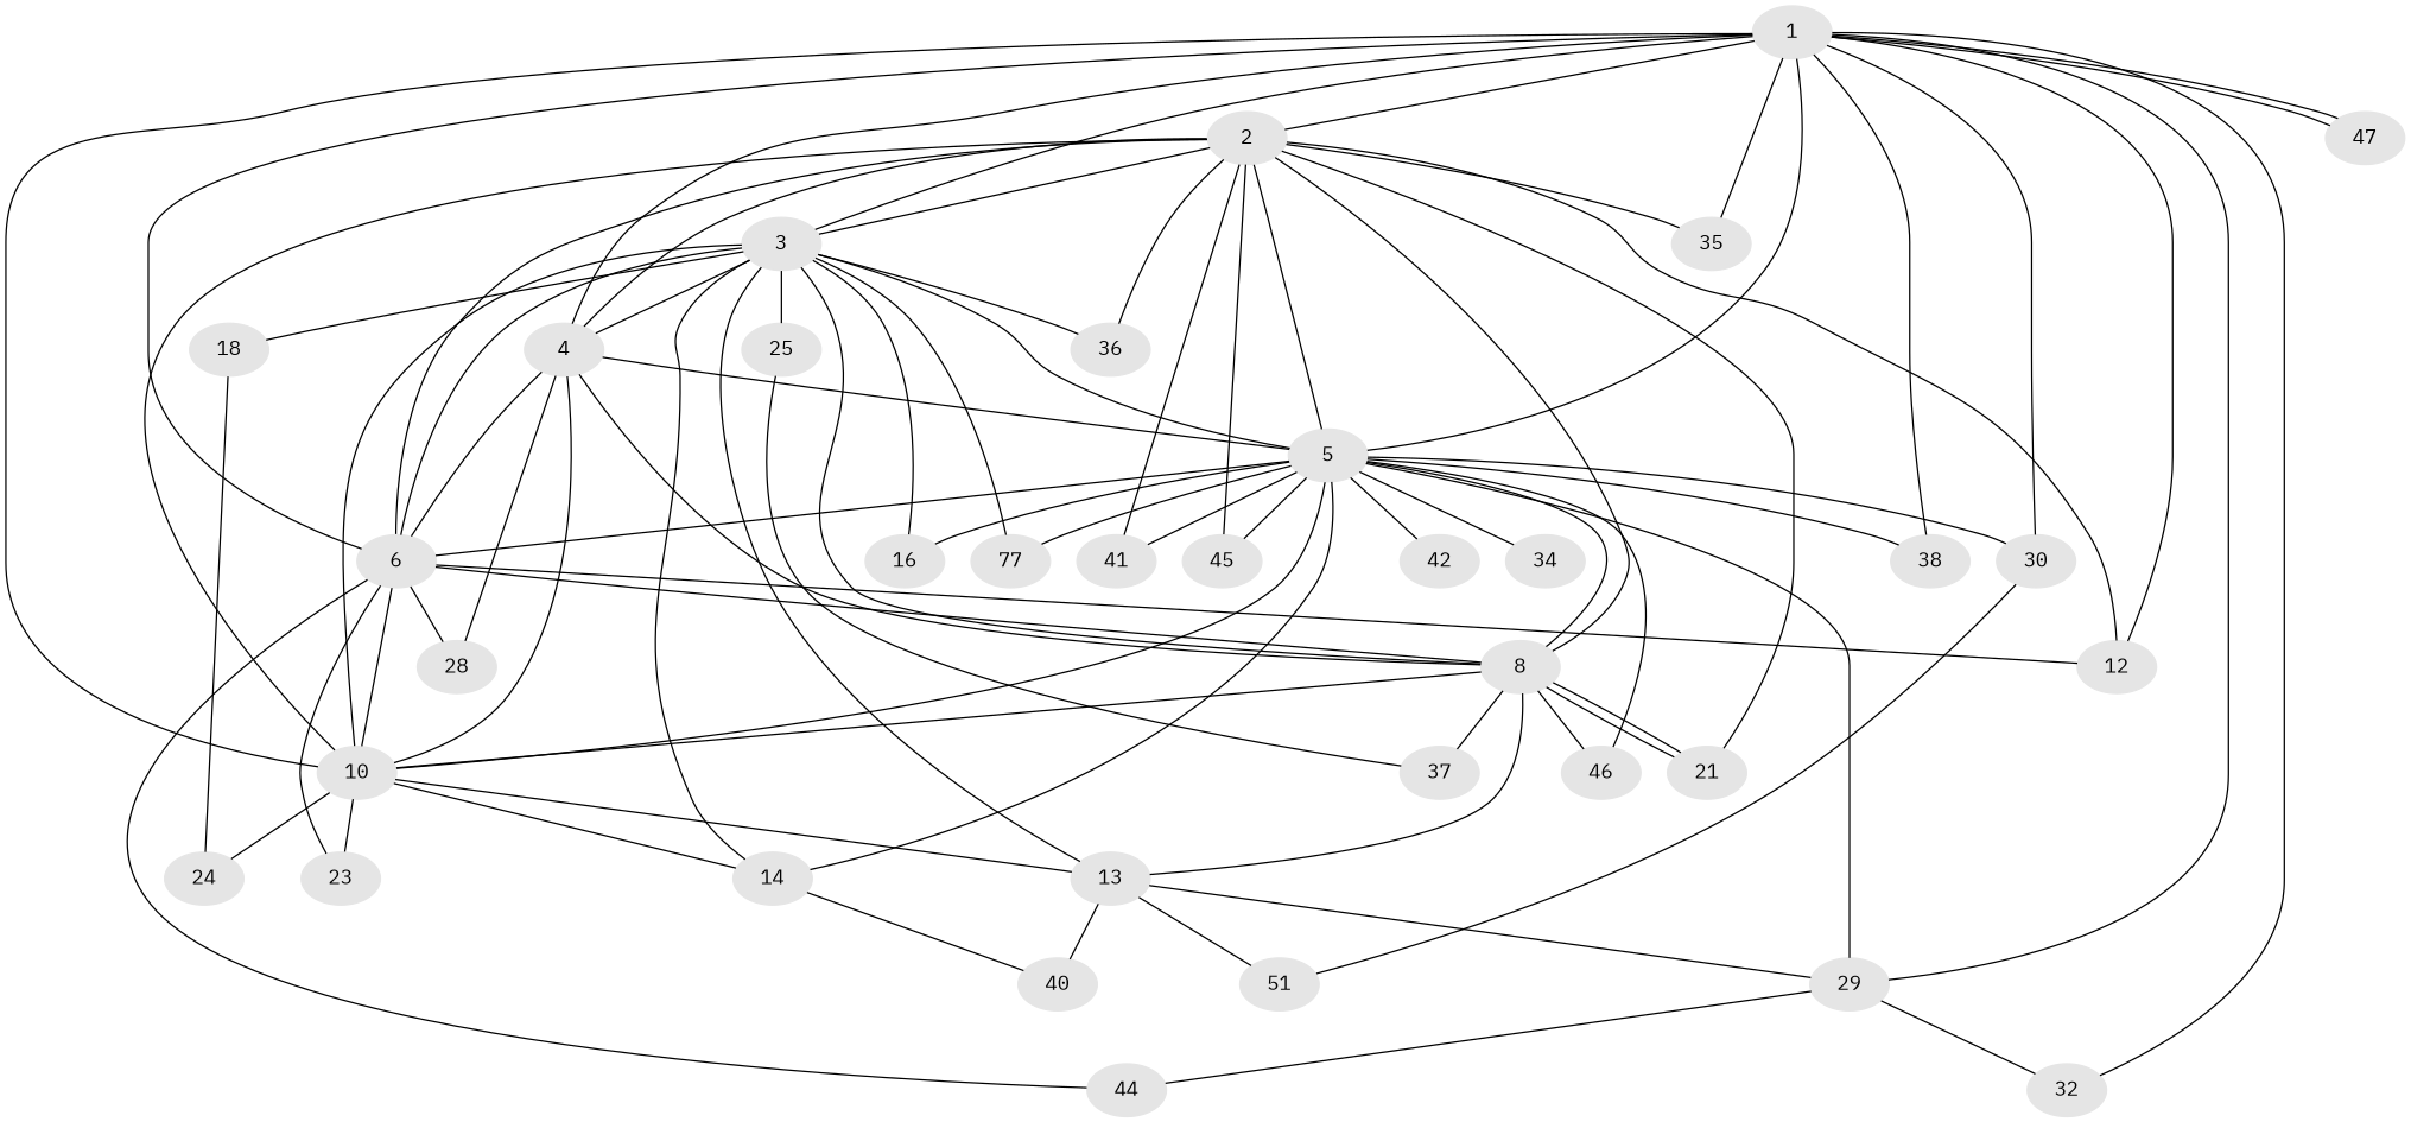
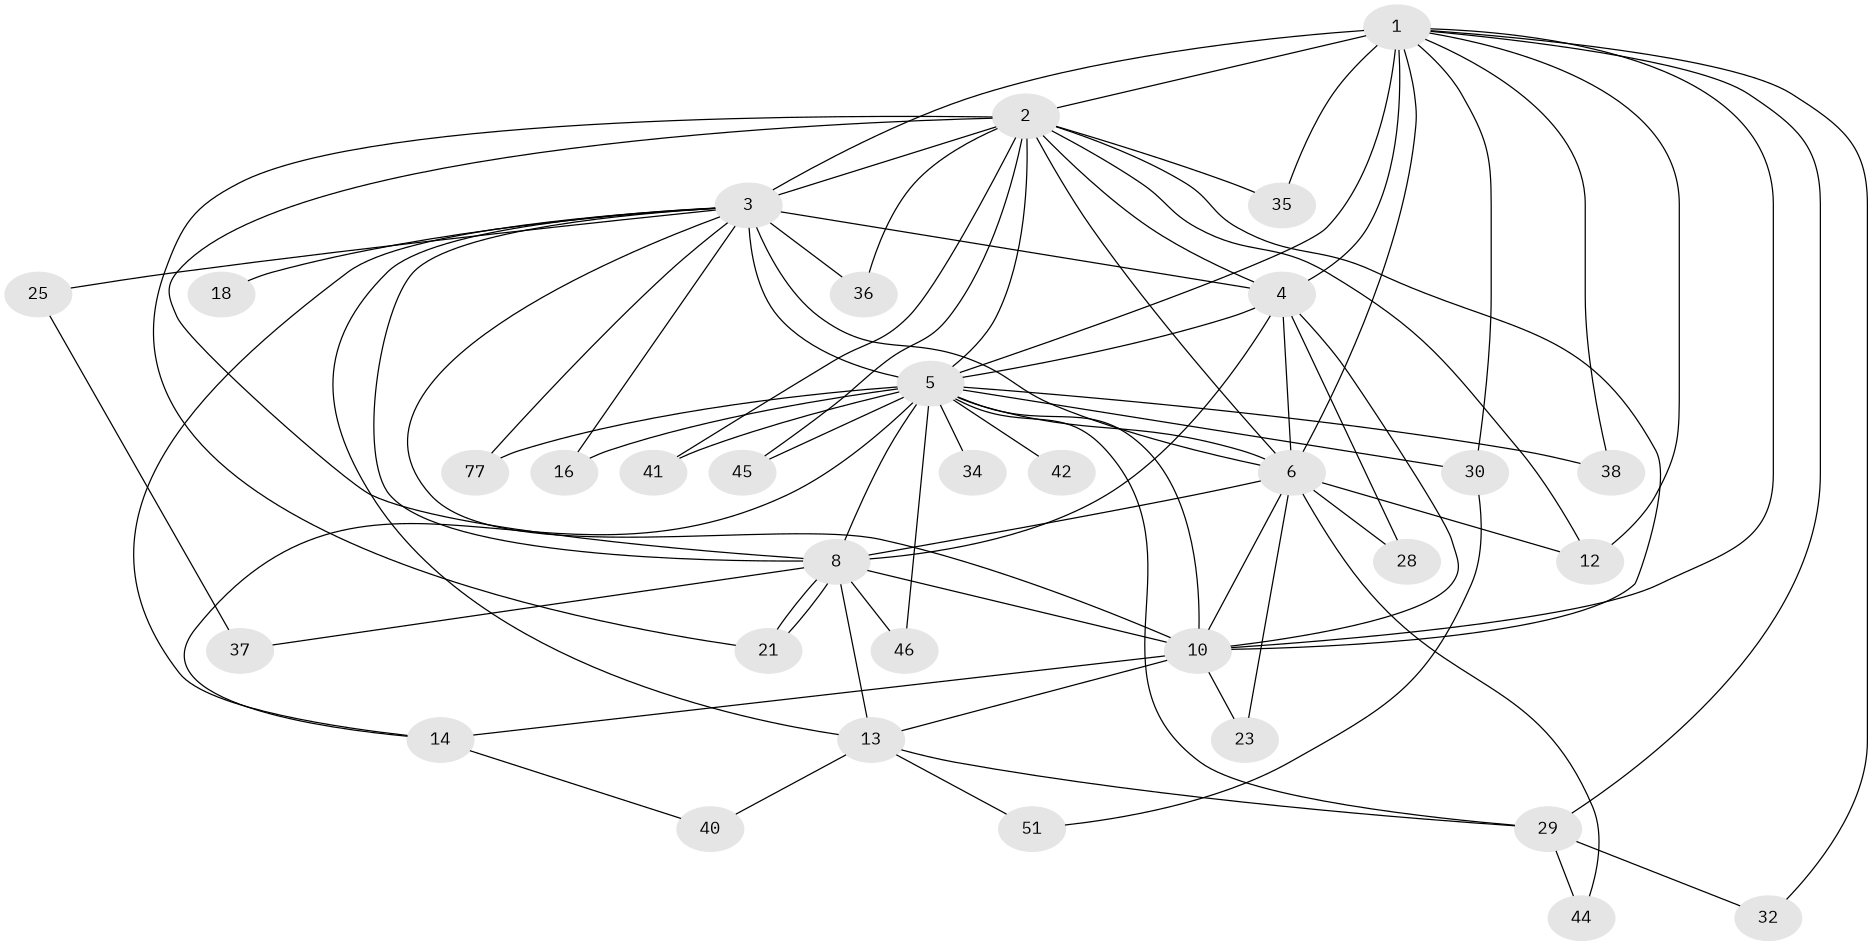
  graph {
    fontname="IBM Plex Mono"
    node [color=gray90 fontname="IBM Plex Mono" style=filled]
    edge [fontname="IBM Plex Mono"]
    1 [super="+31"]
    2 [super="+11"]
    3 [super="+9"]
    4 [super="+49"]
    5 [super="+7"]
    6 [super="+19"]
    10 [super="+22"]
    12 [super="+26"]
    29 [super="+33"]
    30
    32
    35
    38
-   47
    8 [super="+48"]
    21 [super="+50"]
    36
    41
    45
    13 [super="+15"]
    14 [super="+43"]
    16
    n23 [label=77]
    18 [super="+27"]
    25
    28
    34
    42
    46
    23
    44
    37
-   24
    51
    40
    1 -- 2 [weight=2]
    1 -- 3 [weight=2]
    1 -- 4
    1 -- 5 [weight=2]
    1 -- 6
    1 -- 10
    1 -- 12
    1 -- 29
    1 -- 30
    1 -- 32
    1 -- 35
    1 -- 38
-   1 -- 47
-   1 -- 47
    2 -- 3 [weight=2]
    2 -- 4
    2 -- 5 [weight=2]
    2 -- 6
    2 -- 10 [weight=2]
    2 -- 12
    2 -- 35
    2 -- 8
    2 -- 21
    2 -- 36
    2 -- 41
    2 -- 45
    3 -- 4 [weight=3]
    3 -- 5 [weight=4]
    3 -- 6 [weight=3]
    3 -- 10 [weight=2]
    3 -- 8 [weight=2]
    3 -- 36
    3 -- 13
    3 -- 14
    3 -- 16
    3 -- n23
    3 -- 18 [weight=2]
    3 -- 25 [weight=2]
    4 -- 5 [weight=2]
    4 -- 6
    4 -- 10
    4 -- 8
    4 -- 28
    5 -- 6 [weight=2]
    5 -- 10 [weight=2]
    5 -- 29
    5 -- 30
    5 -- 38
    5 -- 8 [weight=2]
    5 -- 41
    5 -- 45
    5 -- 14
    5 -- 16
    5 -- n23
    5 -- 34
    5 -- 42
    5 -- 46
    6 -- 10
    6 -- 12
    6 -- 8
    6 -- 28
    6 -- 23
    6 -- 44
    10 -- 13
    10 -- 14
    10 -- 23
-   10 -- 24
    29 -- 32
    29 -- 44
    30 -- 51
    8 -- 10
    8 -- 21
    8 -- 21
    8 -- 13
    8 -- 46
    8 -- 37
    13 -- 29
    13 -- 51
    13 -- 40
    14 -- 40
-   18 -- 24
    25 -- 37
  }
